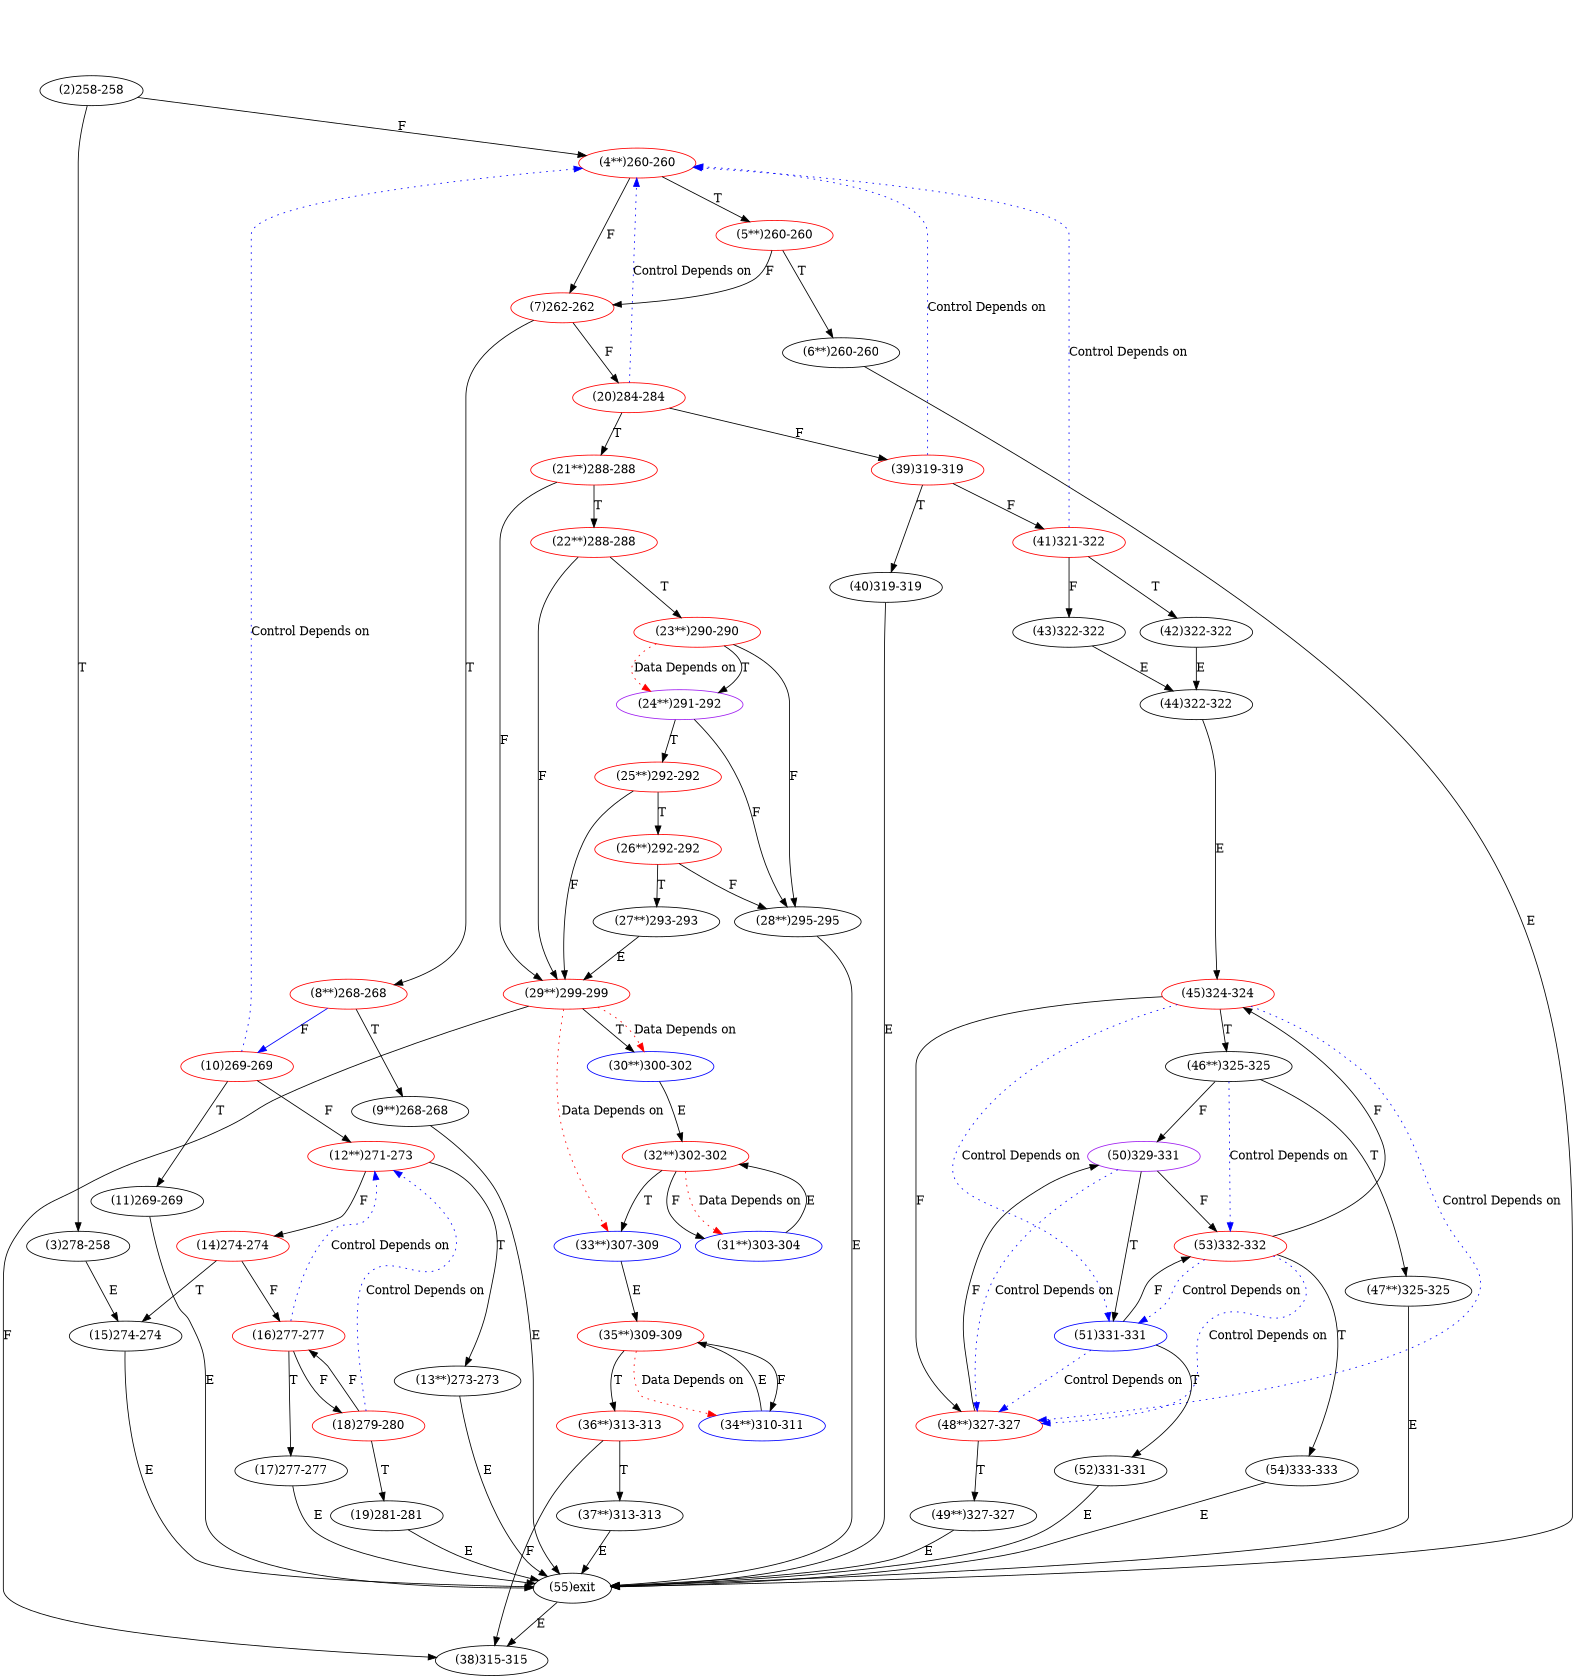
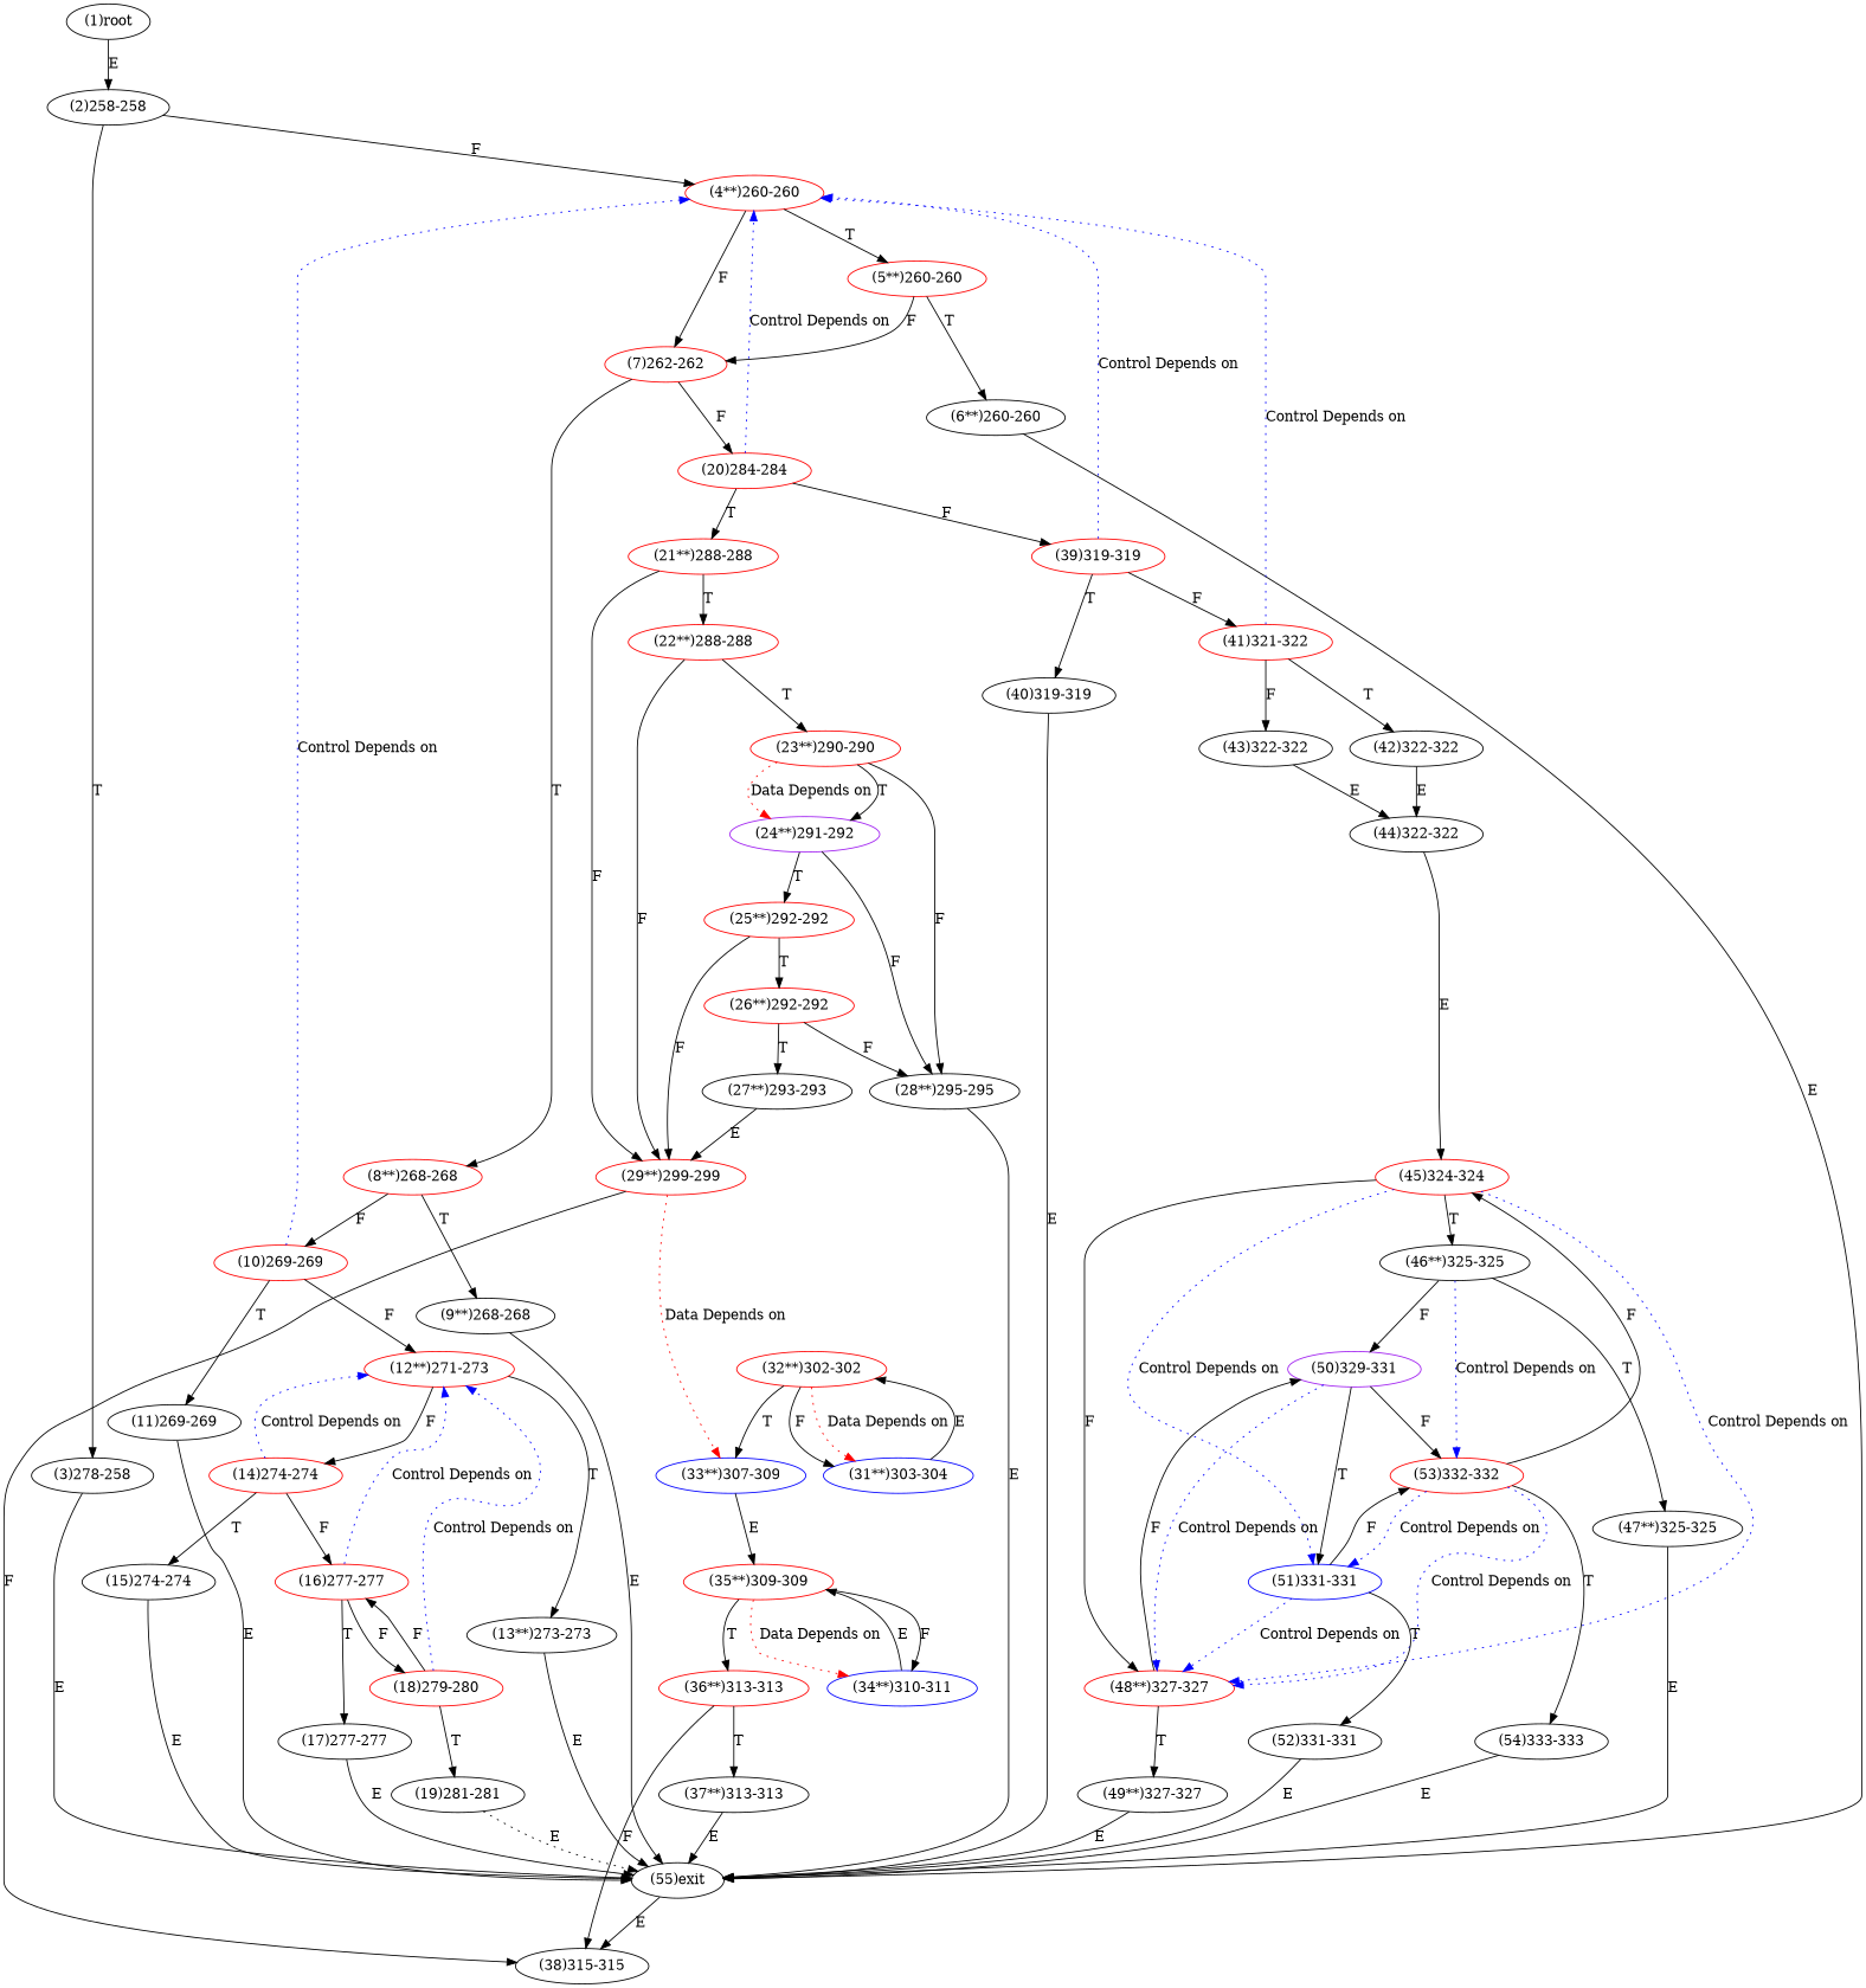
  digraph {
    node [color=red]
+   n1 [label="(1)root" color=""]
    n2 [label="(2)258-258" color=""]
    n3 [label="(3)278-258" color=""]
    n4 [label="(4**)260-260"]
    n5 [label="(55)exit" color=""]
    n6 [label="(5**)260-260"]
    n7 [label="(7)262-262"]
    n8 [label="(38)315-315" color=""]
    n9 [label="(6**)260-260" color=""]
    n10 [label="(8**)268-268"]
    n11 [label="(20)284-284"]
    n12 [label="(9**)268-268" color=""]
    n13 [label="(10)269-269"]
    n14 [label="(21**)288-288"]
    n15 [label="(39)319-319"]
    n16 [label="(11)269-269" color=""]
    n17 [label="(12**)271-273"]
    n18 [label="(13**)273-273" color=""]
    n19 [label="(14)274-274"]
    n20 [label="(15)274-274" color=""]
    n21 [label="(16)277-277"]
    n22 [label="(17)277-277" color=""]
    n23 [label="(18)279-280"]
    n24 [label="(19)281-281" color=""]
    n25 [label="(22**)288-288"]
    n26 [label="(29**)299-299"]
    n27 [label="(23**)290-290"]
-   n28 [color=blue label="(30**)300-302"]
    n29 [color=blue label="(33**)307-309"]
    n30 [label="(40)319-319" color=""]
    n31 [label="(41)321-322"]
    n32 [color=purple label="(24**)291-292"]
    n33 [label="(28**)295-295" color=""]
    n34 [label="(25**)292-292"]
    n35 [label="(26**)292-292"]
    n36 [label="(27**)293-293" color=""]
    n37 [label="(32**)302-302"]
    n38 [label="(35**)309-309"]
    n39 [color=blue label="(31**)303-304"]
    n40 [color=blue label="(34**)310-311"]
    n41 [label="(36**)313-313"]
    n42 [label="(37**)313-313" color=""]
    n43 [label="(42)322-322" color=""]
    n44 [label="(43)322-322" color=""]
    n45 [label="(44)322-322" color=""]
    n46 [label="(45)324-324"]
    n47 [color=black label="(46**)325-325"]
    n48 [label="(47**)325-325" color=""]
    n49 [color=purple label="(50)329-331"]
    n50 [label="(53)332-332"]
    n51 [color=blue label="(51)331-331"]
    n52 [label="(48**)327-327"]
    n53 [label="(52)331-331" color=""]
    n54 [label="(49**)327-327" color=""]
    n55 [label="(54)333-333" color=""]
+   n1 -> n2 [label=E]
    n2 -> n3 [label=T]
    n2 -> n4 [label=F]
-   n3 -> n20 [label=E]
+   n3 -> n5 [label=E]
    n4 -> n6 [label=T]
    n4 -> n7 [label=F]
    n5 -> n8 [label=E]
    n6 -> n7 [label=F]
    n6 -> n9 [label=T]
    n7 -> n10 [label=T]
    n7 -> n11 [label=F]
    n9 -> n5 [label=E]
    n10 -> n12 [label=T]
-   n10 -> n13 [label=F color=blue]
+   n10 -> n13 [label=F]
    n11 -> n4 [color=blue label="Control Depends on" style=dotted]
    n11 -> n14 [label=T]
    n11 -> n15 [label=F]
    n12 -> n5 [label=E]
    n13 -> n4 [color=blue label="Control Depends on" style=dotted]
    n13 -> n16 [label=T]
    n13 -> n17 [label=F]
    n14 -> n25 [label=T]
    n14 -> n26 [label=F]
    n15 -> n4 [color=blue label="Control Depends on" style=dotted]
    n15 -> n30 [label=T]
    n15 -> n31 [label=F]
    n16 -> n5 [label=E]
    n17 -> n18 [label=T]
    n17 -> n19 [label=F]
    n18 -> n5 [label=E]
+   n19 -> n17 [color=blue label="Control Depends on" style=dotted]
    n19 -> n20 [label=T]
    n19 -> n21 [label=F]
    n20 -> n5 [label=E]
    n21 -> n17 [color=blue label="Control Depends on" style=dotted]
    n21 -> n22 [label=T]
    n21 -> n23 [label=F]
    n22 -> n5 [label=E]
    n23 -> n17 [color=blue label="Control Depends on" style=dotted]
    n23 -> n21 [label=F]
    n23 -> n24 [label=T]
-   n24 -> n5 [label=E]
+   n24 -> n5 [label=E style=dotted]
    n25 -> n26 [label=F]
    n25 -> n27 [label=T]
    n26 -> n8 [label=F]
-   n26 -> n28 [label=T]
-   n26 -> n28 [color=red label="Data Depends on" style=dotted]
    n26 -> n29 [color=red label="Data Depends on" style=dotted]
    n27 -> n32 [label=T]
    n27 -> n32 [color=red label="Data Depends on" style=dotted]
    n27 -> n33 [label=F]
-   n28 -> n37 [label=E]
    n29 -> n38 [label=E]
    n30 -> n5 [label=E]
    n31 -> n4 [color=blue label="Control Depends on" style=dotted]
    n31 -> n43 [label=T]
    n31 -> n44 [label=F]
    n32 -> n33 [label=F]
    n32 -> n34 [label=T]
    n33 -> n5 [label=E]
    n34 -> n26 [label=F]
    n34 -> n35 [label=T]
    n35 -> n33 [label=F]
    n35 -> n36 [label=T]
    n36 -> n26 [label=E]
    n37 -> n29 [label=T]
    n37 -> n39 [label=F]
    n37 -> n39 [color=red label="Data Depends on" style=dotted]
    n38 -> n40 [label=F]
    n38 -> n40 [color=red label="Data Depends on" style=dotted]
    n38 -> n41 [label=T]
    n39 -> n37 [label=E]
    n40 -> n38 [label=E]
    n41 -> n8 [label=F]
    n41 -> n42 [label=T]
    n42 -> n5 [label=E]
    n43 -> n45 [label=E]
    n44 -> n45 [label=E]
    n45 -> n46 [label=E]
    n46 -> n47 [label=T]
    n46 -> n51 [color=blue label="Control Depends on" style=dotted]
    n46 -> n52 [label=F]
    n46 -> n52 [color=blue label="Control Depends on" style=dotted]
    n47 -> n48 [label=T]
    n47 -> n49 [label=F]
    n47 -> n50 [color=blue label="Control Depends on" style=dotted]
    n48 -> n5 [label=E]
    n49 -> n50 [label=F]
    n49 -> n51 [label=T]
    n49 -> n52 [color=blue label="Control Depends on" style=dotted]
    n50 -> n46 [label=F]
    n50 -> n51 [color=blue label="Control Depends on" style=dotted]
    n50 -> n52 [color=blue label="Control Depends on" style=dotted]
    n50 -> n55 [label=T]
    n51 -> n50 [label=F]
    n51 -> n52 [color=blue label="Control Depends on" style=dotted]
    n51 -> n53 [label=T]
    n52 -> n49 [label=F]
    n52 -> n54 [label=T]
    n53 -> n5 [label=E]
    n54 -> n5 [label=E]
    n55 -> n5 [label=E]
  }
